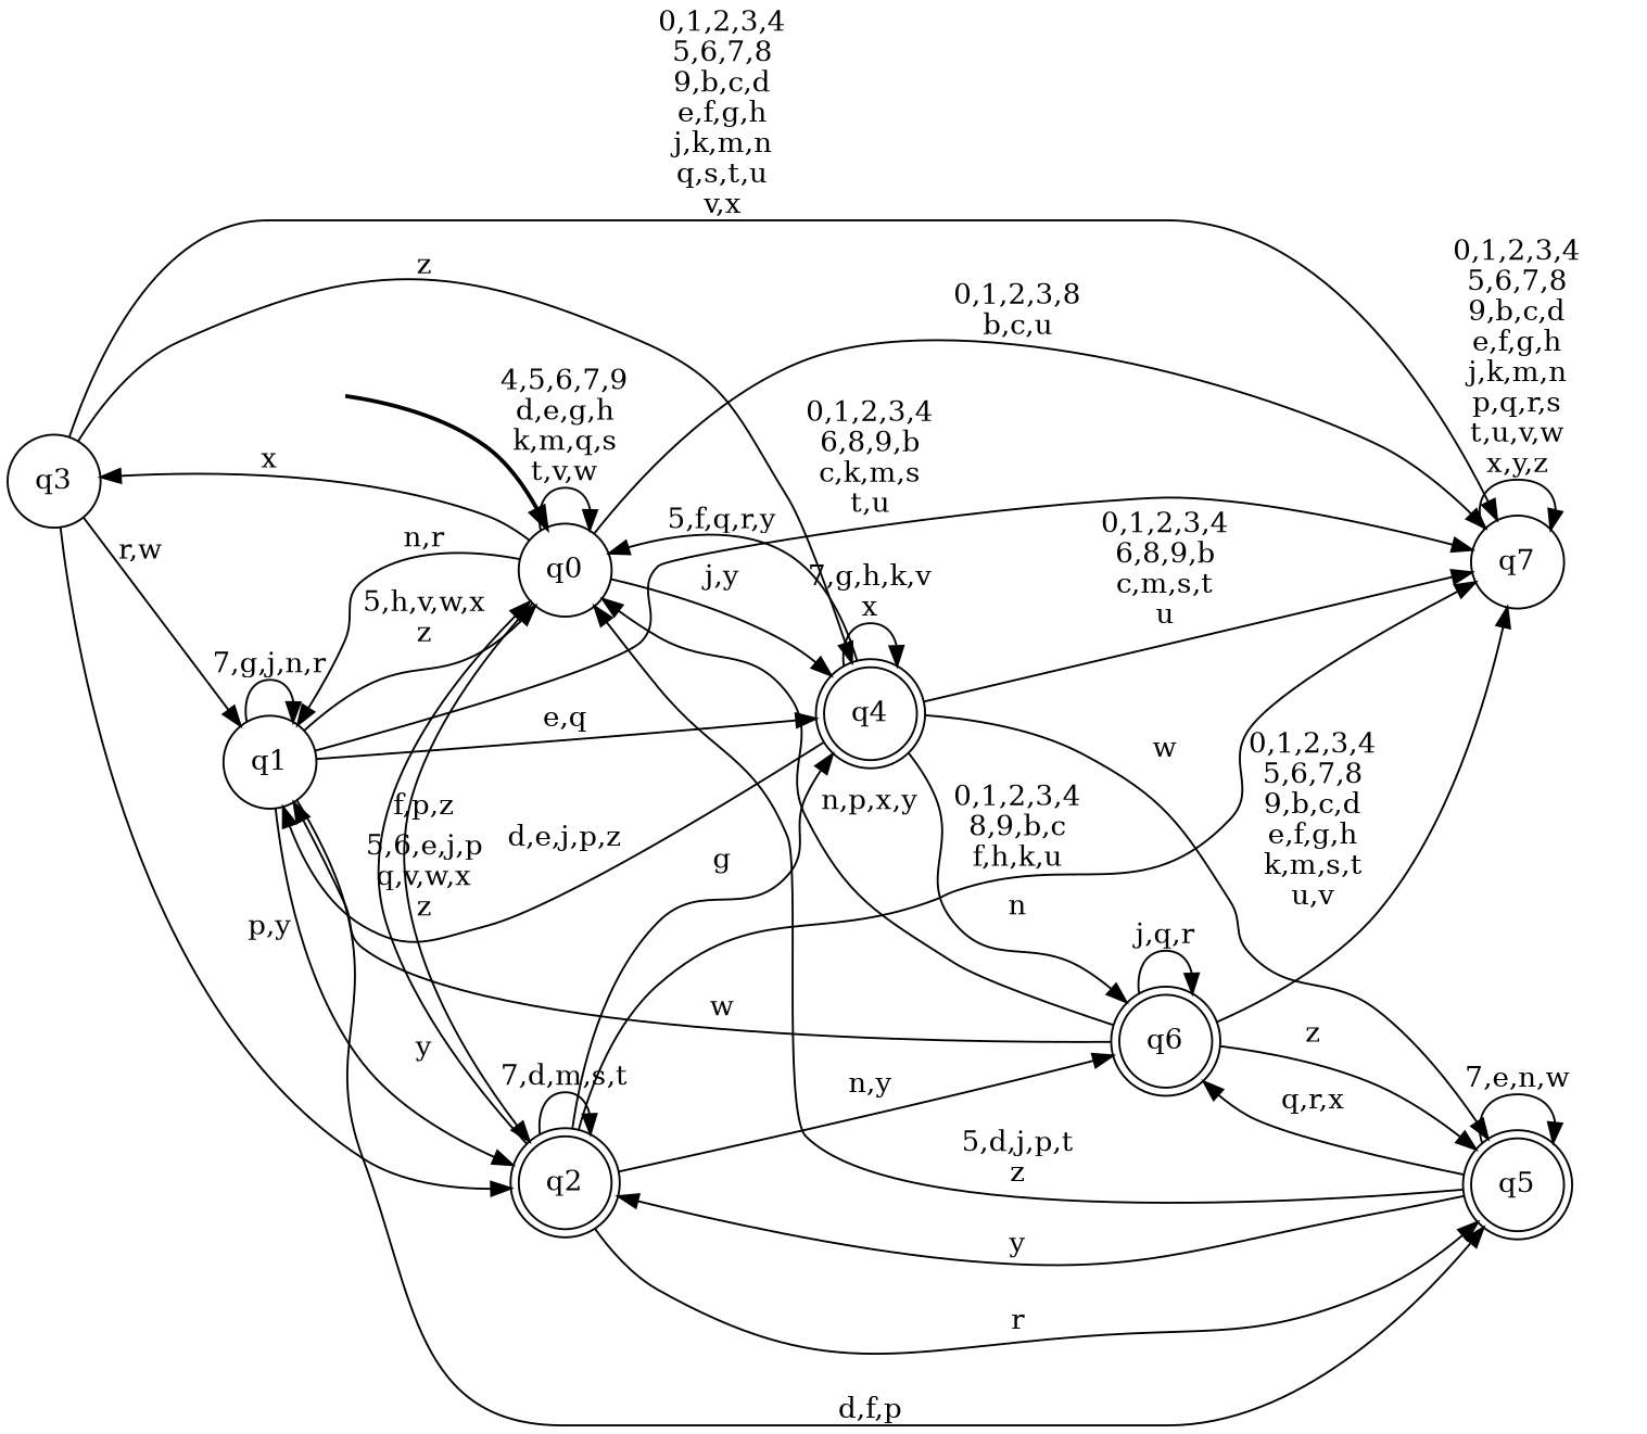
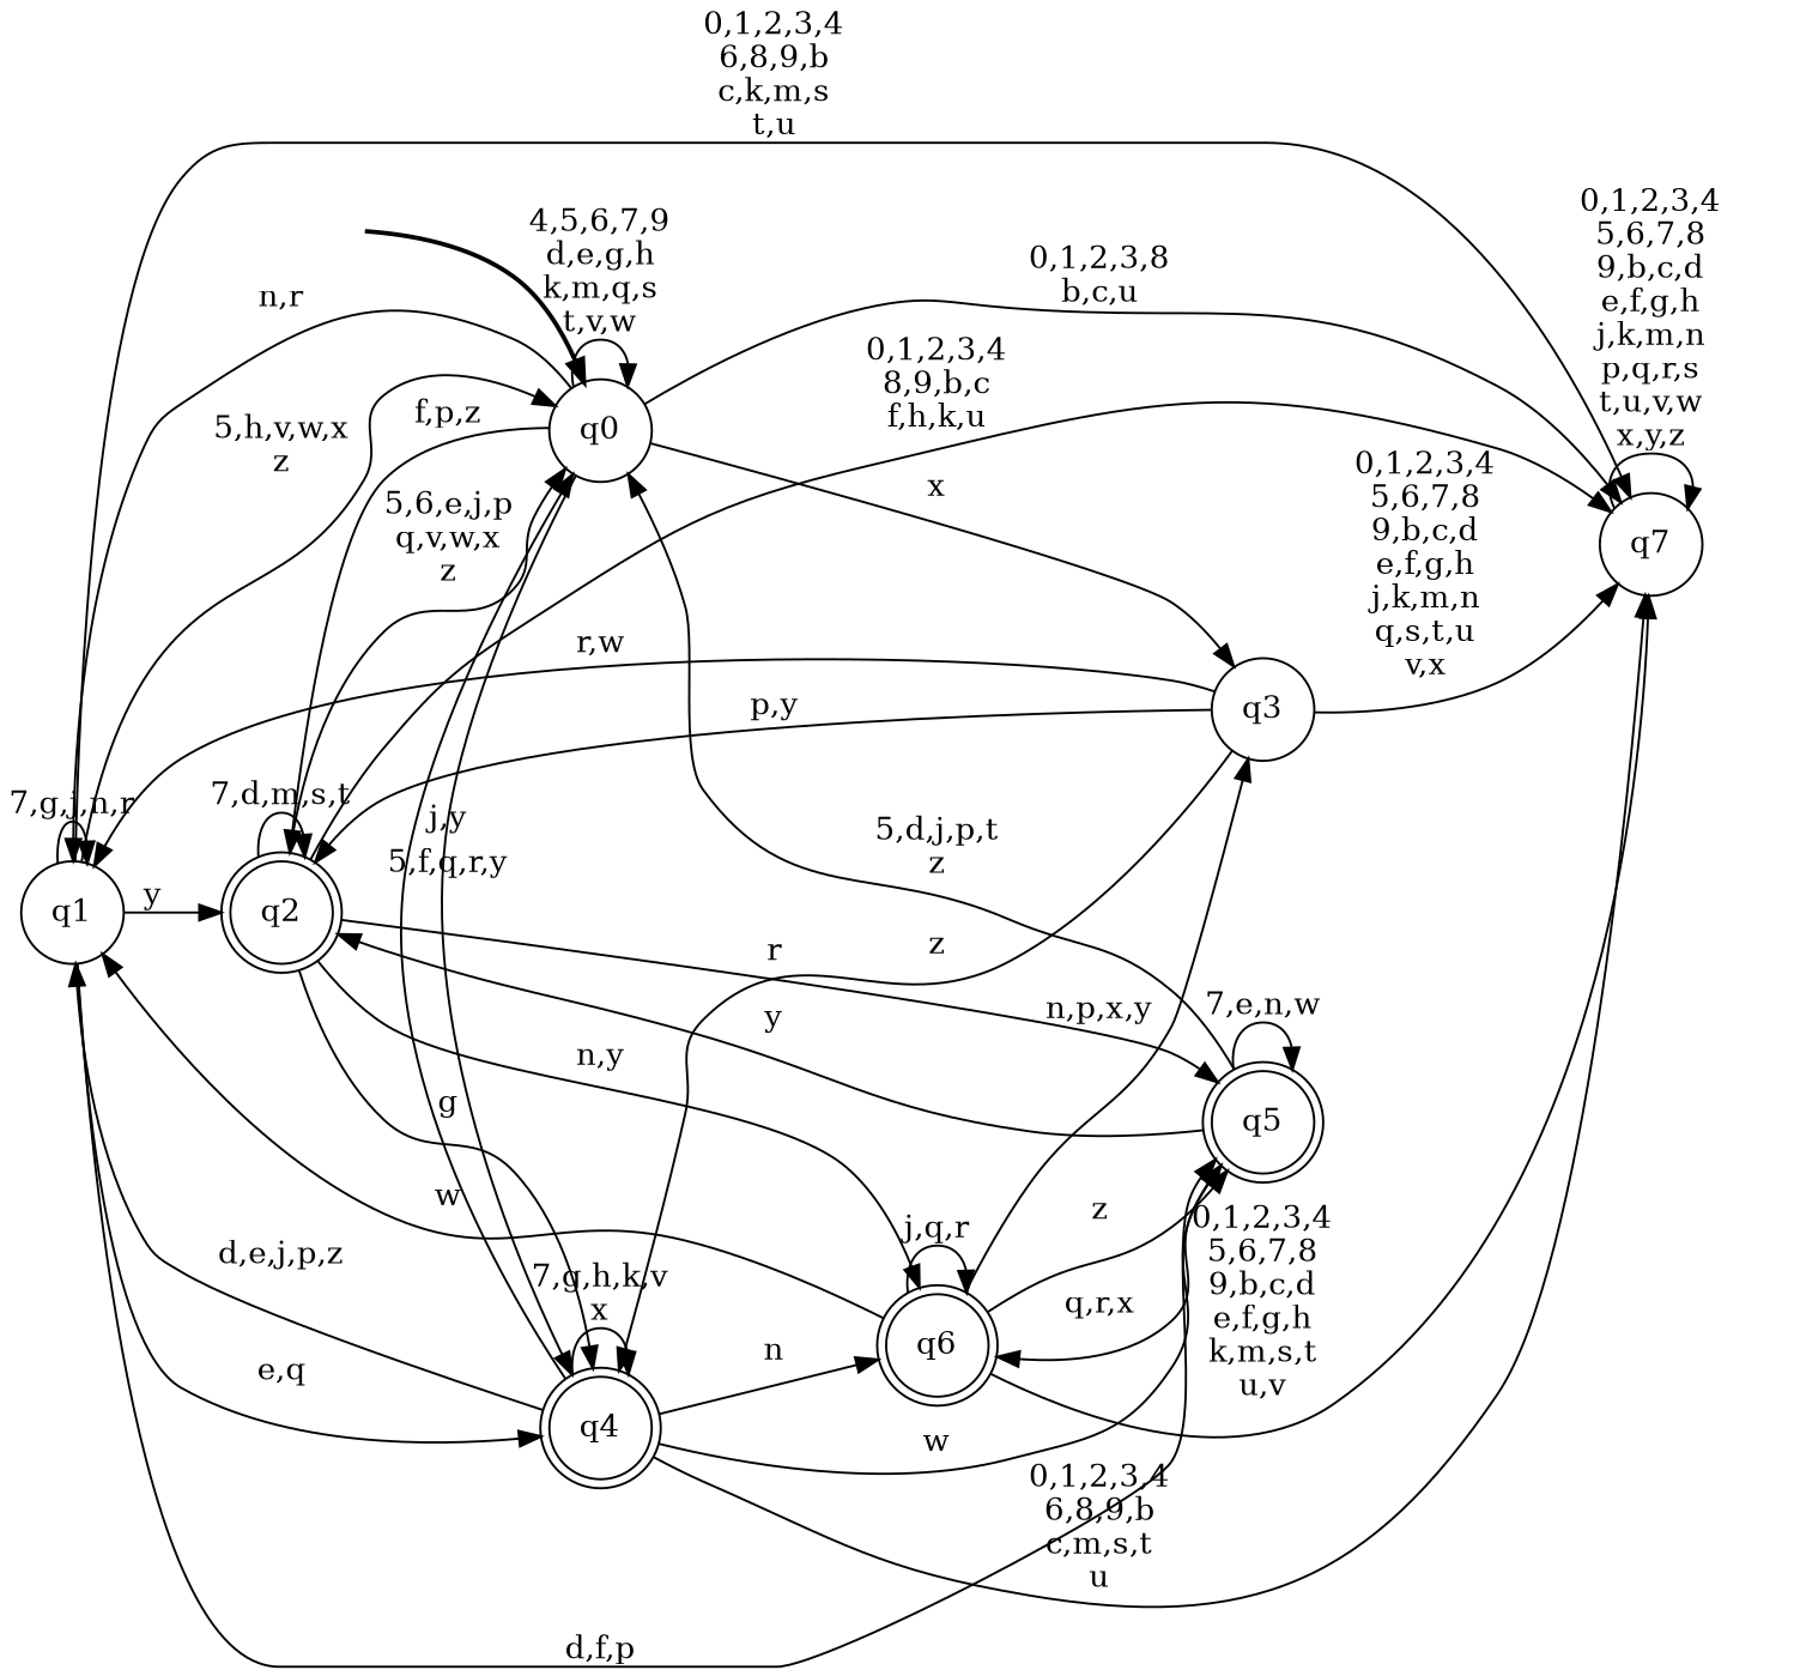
  digraph {
    rankdir=LR
    node [shape=circle style=filled color=black fillcolor=white]
    __start0 [height=0 shape=none style=invis width=0 color="" fillcolor=""]
    n2 [label=q0]
    n3 [label=q1]
    n4 [label=q2 shape=doublecircle style="rounded,filled"]
    n5 [label=q3]
    n6 [label=q4 shape=doublecircle style="rounded,filled"]
    n7 [label=q7]
    n8 [label=q5 shape=doublecircle style="rounded,filled"]
    n9 [label=q6 shape=doublecircle style="rounded,filled"]
    subgraph cluster_1 {
      nodesep=0.15
      ranksep=0.15
      style=invis
      __start0
      n2
    }
    __start0 -> n2 [penwidth=2]
    n2 -> n2 [label="4,5,6,7,9\nd,e,g,h\nk,m,q,s\nt,v,w"]
    n2 -> n3 [label="n,r"]
    n2 -> n4 [label="f,p,z"]
    n2 -> n5 [label=x]
    n2 -> n6 [label="j,y"]
    n2 -> n7 [label="0,1,2,3,8\nb,c,u"]
    n3 -> n2 [label="5,h,v,w,x\nz"]
    n3 -> n3 [label="7,g,j,n,r"]
    n3 -> n4 [label=y]
    n3 -> n6 [label="e,q"]
    n3 -> n7 [label="0,1,2,3,4\n6,8,9,b\nc,k,m,s\nt,u"]
    n3 -> n8 [label="d,f,p"]
    n4 -> n2 [label="5,6,e,j,p\nq,v,w,x\nz"]
    n4 -> n4 [label="7,d,m,s,t"]
    n4 -> n6 [label=g]
    n4 -> n7 [label="0,1,2,3,4\n8,9,b,c\nf,h,k,u"]
    n4 -> n8 [label=r]
    n4 -> n9 [label="n,y"]
    n5 -> n3 [label="r,w"]
    n5 -> n4 [label="p,y"]
    n5 -> n6 [label=z]
    n5 -> n7 [label="0,1,2,3,4\n5,6,7,8\n9,b,c,d\ne,f,g,h\nj,k,m,n\nq,s,t,u\nv,x"]
    n6 -> n2 [label="5,f,q,r,y"]
    n6 -> n3 [label="d,e,j,p,z"]
    n6 -> n6 [label="7,g,h,k,v\nx"]
    n6 -> n7 [label="0,1,2,3,4\n6,8,9,b\nc,m,s,t\nu"]
    n6 -> n8 [label=w]
    n6 -> n9 [label=n]
    n7 -> n7 [label="0,1,2,3,4\n5,6,7,8\n9,b,c,d\ne,f,g,h\nj,k,m,n\np,q,r,s\nt,u,v,w\nx,y,z"]
    n8 -> n2 [label="5,d,j,p,t\nz"]
    n8 -> n4 [label=y]
    n8 -> n8 [label="7,e,n,w"]
    n8 -> n9 [label="q,r,x"]
-   n9 -> n2 [label="n,p,x,y"]
+   n9 -> n5 [label="n,p,x,y"]
    n9 -> n3 [label=w]
    n9 -> n7 [label="0,1,2,3,4\n5,6,7,8\n9,b,c,d\ne,f,g,h\nk,m,s,t\nu,v"]
    n9 -> n8 [label=z]
    n9 -> n9 [label="j,q,r"]
  }
